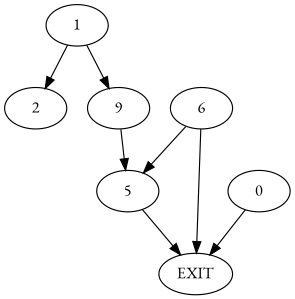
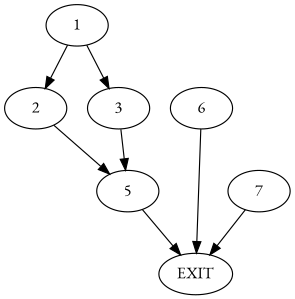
  digraph {
    fontname="EB Garamond"
    node [fontname="EB Garamond"]
    edge [fontname="EB Garamond"]
    1
    2
-   3 [label=9]
+   3
    n4 [label=EXIT]
    5
    6
-   7 [label=0]
+   7
    1 -> 2
    1 -> 3
-   6 -> 5
+   2 -> 5
    3 -> 5
    5 -> n4
    6 -> n4
    7 -> n4
  }
